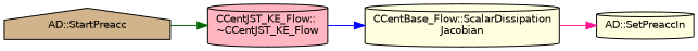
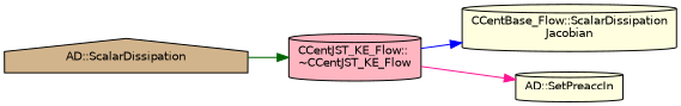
  digraph {
    rankdir=LR
    node [color=black fillcolor=lightyellow fontname=Helvetica fontsize=10 shape=cylinder style=filled]
    edge [fontname=Helvetica fontsize=10 labelfontname=Helvetica labelfontsize=10 style=solid]
    n1 [fillcolor=lightpink fontcolor=black height=0.2 label="CCentJST_KE_Flow::\l~CCentJST_KE_Flow" width=0.4]
    n2 [height=0.2 label="CCentBase_Flow::ScalarDissipation\lJacobian" width=0.4]
    n3 [height=0.2 label="AD::SetPreaccIn" width=0.4]
-   n4 [fillcolor=tan height=0.2 label="AD::StartPreacc" shape=house width=0.4]
+   n4 [fillcolor=tan height=0.2 label="AD::ScalarDissipation" shape=house width=0.4]
    n1 -> n2 [color=blue]
-   n2 -> n3 [color=deeppink]
+   n1 -> n3 [color=deeppink]
    n4 -> n1 [color=darkgreen]
  }
